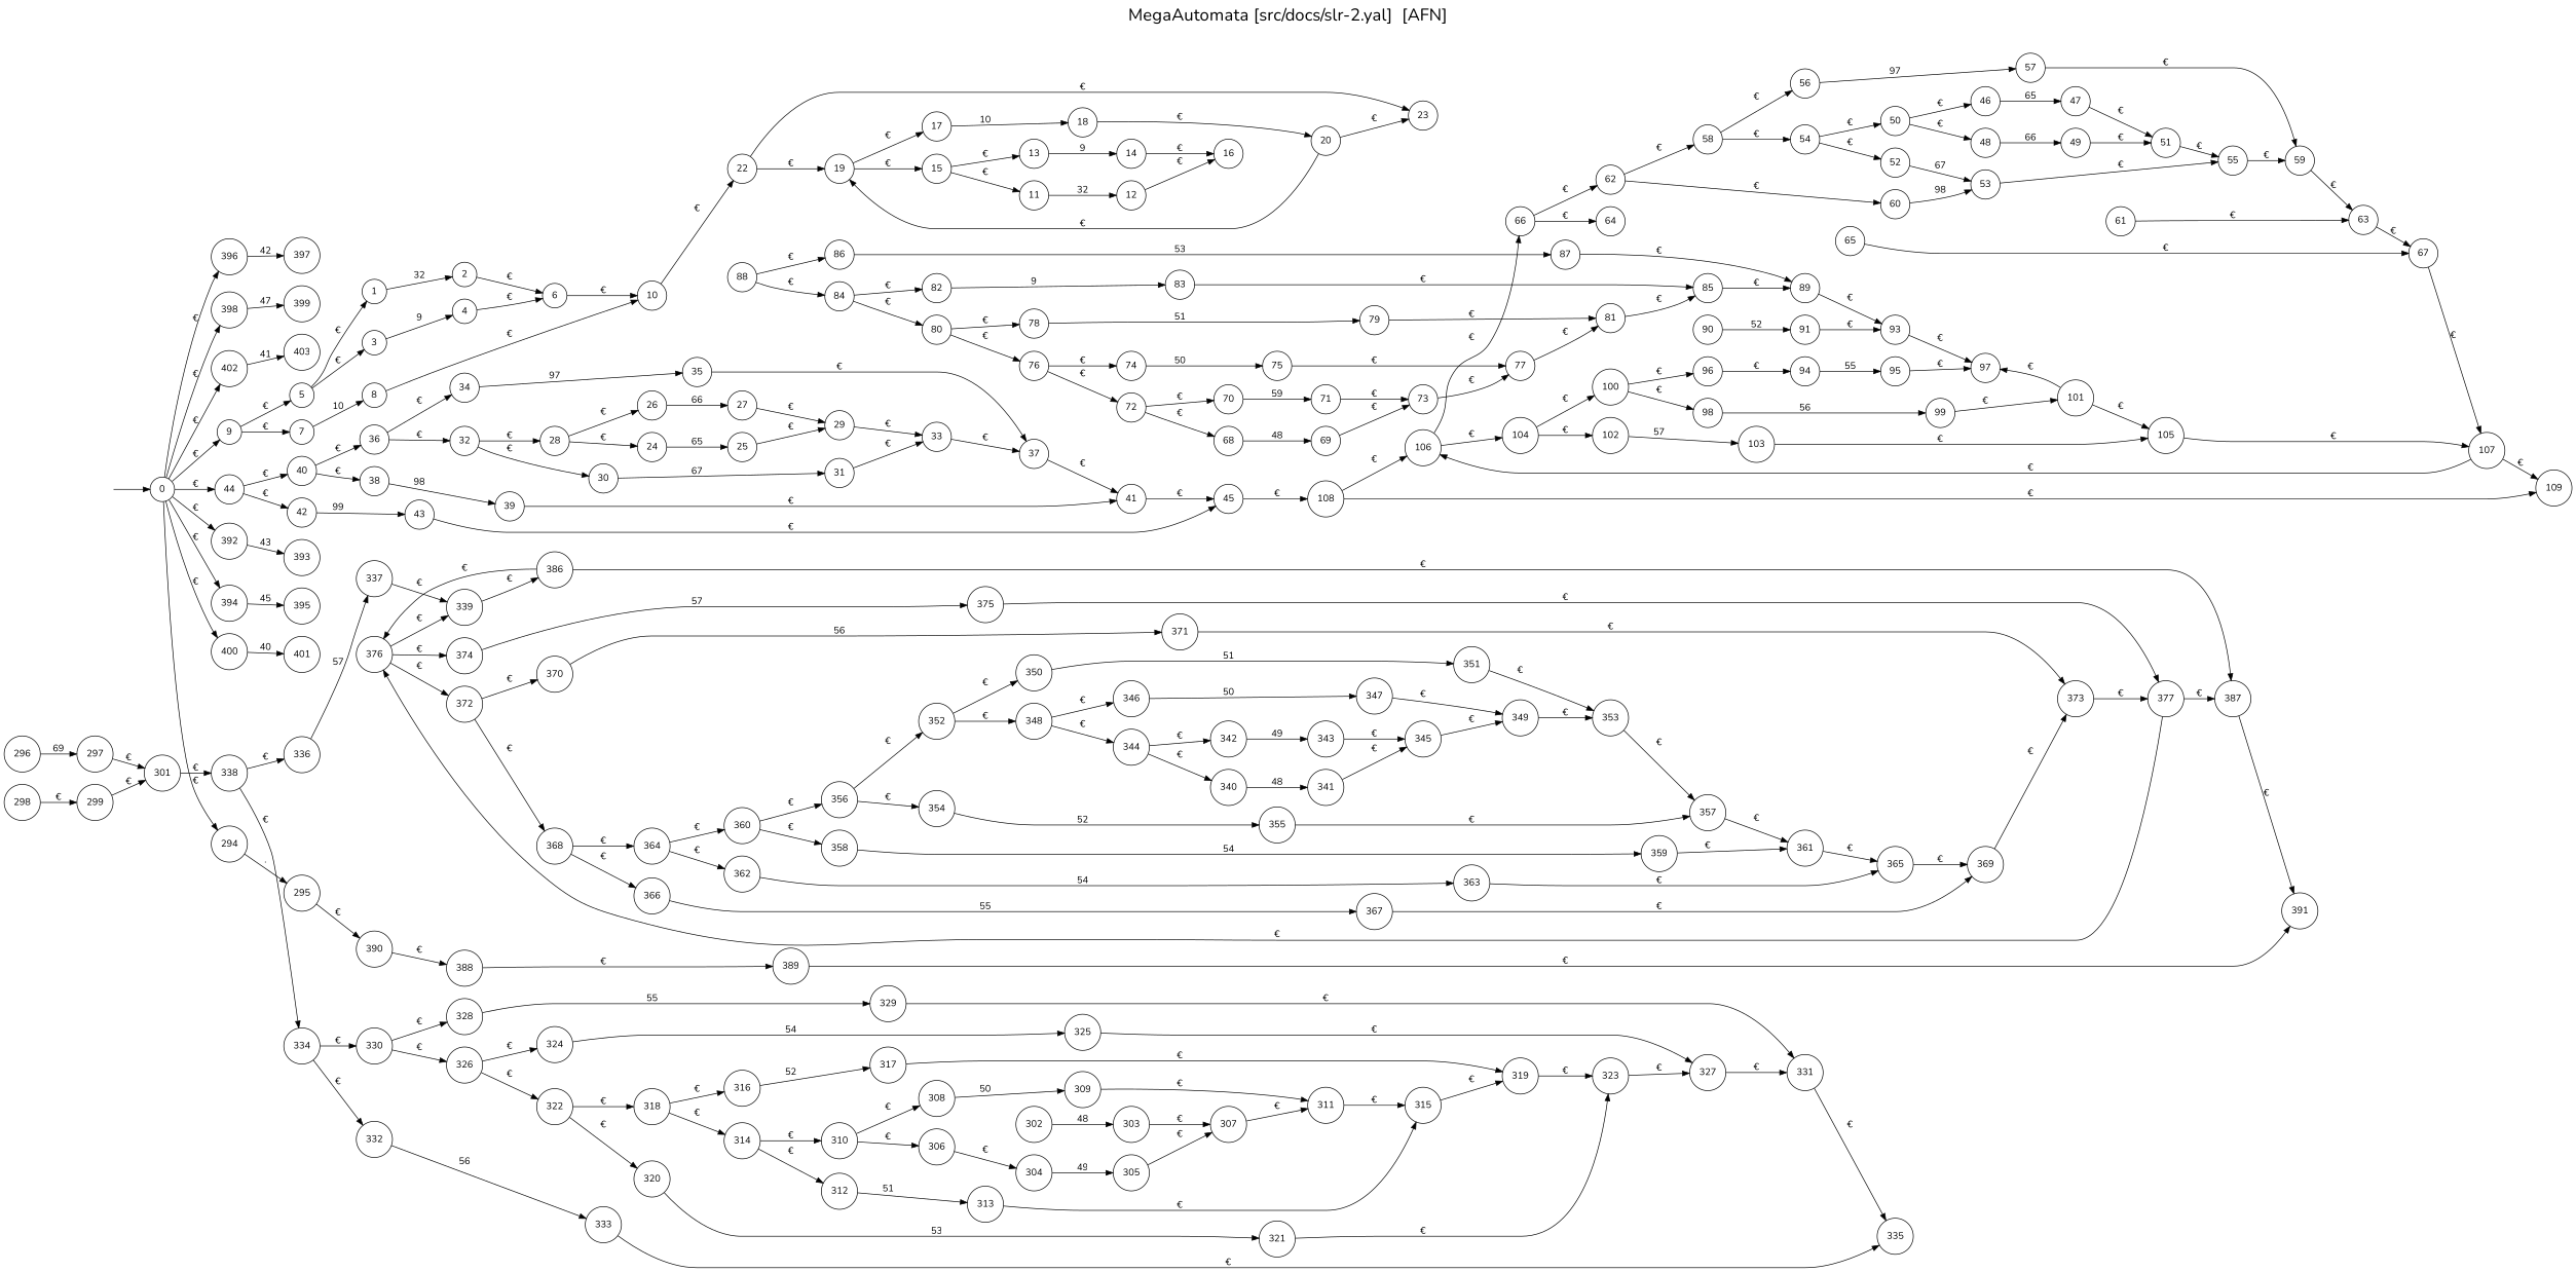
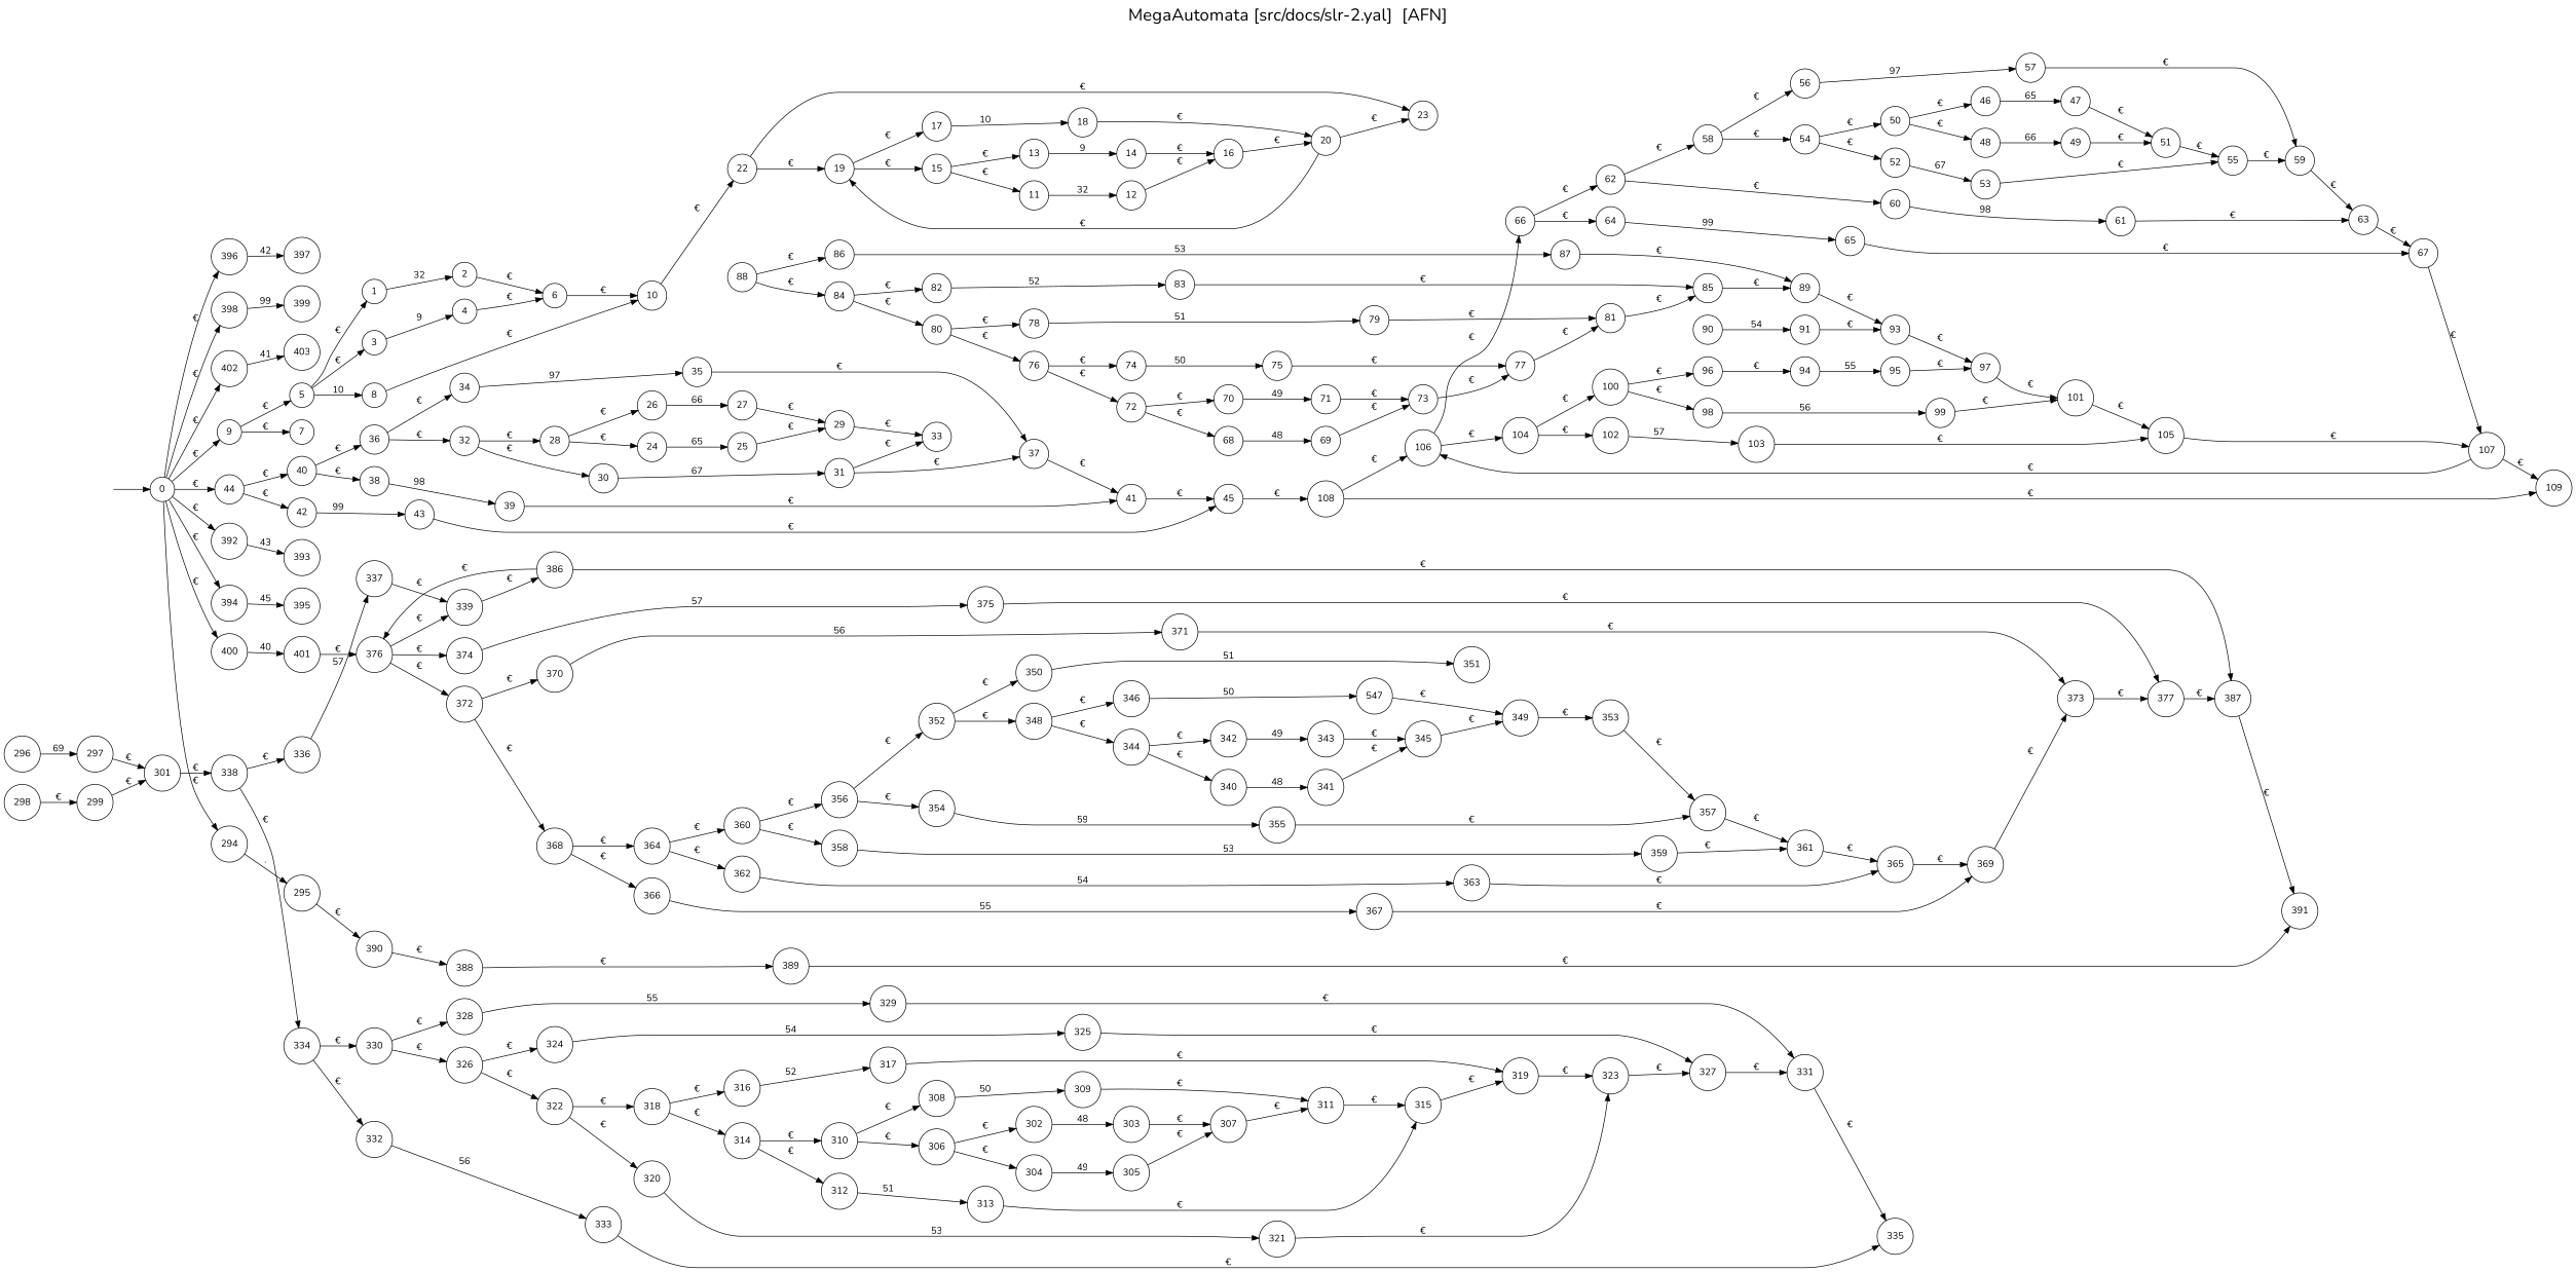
  digraph {
    fontname=Nunito
    fontsize=25
    label="MegaAutomata [src/docs/slr-2.yal]  [AFN]"
    labelloc=t
    rankdir=LR
    node [fontname=Nunito shape=circle]
    edge [fontname=Nunito]
    0
    9
    44
    294
    392
    394
    396
    398
    400
    402
    5
    7
    40
    42
    295
    393
    395
    397
    399
    401
    403
    "" [shape=none]
    1
    2
    6
    10
    3
    4
    22
    8
    19
    23
    11
    12
    16
    20
    13
    14
    15
    17
    18
    24
    25
    29
    33
    26
    27
    28
    37
    30
    31
    32
    41
    34
    35
    36
    45
    38
    39
    108
    43
    106
    109
    46
    47
    51
    55
    48
    49
    50
    59
    52
    53
    54
    63
    56
    57
    58
    67
    60
    61
    62
    107
    64
    65
    66
    68
    69
    73
    77
    70
    71
    72
    81
    74
    75
    76
    85
    78
    79
    80
    89
    82
    83
    84
    93
    86
    87
    88
    97
    90
    91
    101
    94
    95
    96
    105
    98
    99
    100
    102
    103
    104
    390
    388
    296
    297
    301
    338
    298
    299
    334
    336
    302
    303
    307
    311
    304
    305
    306
    315
    308
    309
    310
    319
    312
    313
    314
    323
    316
    317
    318
    327
    320
    321
    322
    331
    324
    325
    326
    335
    328
    329
    330
    332
    333
    339
    386
    337
    376
    387
    340
    341
    345
    349
    342
    343
    344
    353
    346
-   347
+   347 [label=547]
    348
    357
    350
    351
    352
    361
    354
    355
    356
    365
    358
    359
    360
    369
    362
    363
    364
    373
    366
    367
    368
    377
    370
    371
    372
    374
    375
    391
    389
    0 -> 9 [label="€"]
    0 -> 44 [label="€"]
    0 -> 294 [label="€"]
    0 -> 392 [label="€"]
    0 -> 394 [label="€"]
    0 -> 396 [label="€"]
    0 -> 398 [label="€"]
    0 -> 400 [label="€"]
    0 -> 402 [label="€"]
    9 -> 5 [label="€"]
    9 -> 7 [label="€"]
    44 -> 40 [label="€"]
    44 -> 42 [label="€"]
    294 -> 295 [label="."]
    392 -> 393 [label=43]
    394 -> 395 [label=45]
    396 -> 397 [label=42]
-   398 -> 399 [label=47]
+   398 -> 399 [label=99]
    400 -> 401 [label=40]
    402 -> 403 [label=41]
    5 -> 1 [label="€"]
    5 -> 3 [label="€"]
-   7 -> 8 [label=10]
+   5 -> 8 [label=10]
    40 -> 36 [label="€"]
    40 -> 38 [label="€"]
    42 -> 43 [label=99]
    295 -> 390 [label="€"]
    "" -> 0
    1 -> 2 [label=32]
    2 -> 6 [label="€"]
    6 -> 10 [label="€"]
    10 -> 22 [label="€"]
    3 -> 4 [label=9]
    4 -> 6 [label="€"]
    22 -> 19 [label="€"]
    22 -> 23 [label="€"]
    8 -> 10 [label="€"]
    19 -> 15 [label="€"]
    19 -> 17 [label="€"]
    11 -> 12 [label=32]
    12 -> 16 [label="€"]
+   16 -> 20 [label="€"]
    20 -> 19 [label="€"]
    20 -> 23 [label="€"]
    13 -> 14 [label=9]
    14 -> 16 [label="€"]
    15 -> 11 [label="€"]
    15 -> 13 [label="€"]
    17 -> 18 [label=10]
    18 -> 20 [label="€"]
    24 -> 25 [label=65]
    25 -> 29 [label="€"]
    29 -> 33 [label="€"]
-   33 -> 37 [label="€"]
+   31 -> 37 [label="€"]
    26 -> 27 [label=66]
    27 -> 29 [label="€"]
    28 -> 24 [label="€"]
    28 -> 26 [label="€"]
    37 -> 41 [label="€"]
    30 -> 31 [label=67]
    31 -> 33 [label="€"]
    32 -> 28 [label="€"]
    32 -> 30 [label="€"]
    41 -> 45 [label="€"]
    34 -> 35 [label=97]
    35 -> 37 [label="€"]
    36 -> 32 [label="€"]
    36 -> 34 [label="€"]
    45 -> 108 [label="€"]
    38 -> 39 [label=98]
    39 -> 41 [label="€"]
    108 -> 106 [label="€"]
    108 -> 109 [label="€"]
    43 -> 45 [label="€"]
    106 -> 66 [label="€"]
    106 -> 104 [label="€"]
    46 -> 47 [label=65]
    47 -> 51 [label="€"]
    51 -> 55 [label="€"]
    55 -> 59 [label="€"]
    48 -> 49 [label=66]
    49 -> 51 [label="€"]
    50 -> 46 [label="€"]
    50 -> 48 [label="€"]
    59 -> 63 [label="€"]
    52 -> 53 [label=67]
    53 -> 55 [label="€"]
    54 -> 50 [label="€"]
    54 -> 52 [label="€"]
    63 -> 67 [label="€"]
    56 -> 57 [label=97]
    57 -> 59 [label="€"]
    58 -> 54 [label="€"]
    58 -> 56 [label="€"]
    67 -> 107 [label="€"]
-   60 -> 53 [label=98]
+   60 -> 61 [label=98]
    61 -> 63 [label="€"]
    62 -> 58 [label="€"]
    62 -> 60 [label="€"]
    107 -> 106 [label="€"]
    107 -> 109 [label="€"]
+   64 -> 65 [label=99]
    65 -> 67 [label="€"]
    66 -> 62 [label="€"]
    66 -> 64 [label="€"]
    68 -> 69 [label=48]
    69 -> 73 [label="€"]
    73 -> 77 [label="€"]
    77 -> 81 [label="€"]
-   70 -> 71 [label=59]
+   70 -> 71 [label=49]
    71 -> 73 [label="€"]
    72 -> 68 [label="€"]
    72 -> 70 [label="€"]
    81 -> 85 [label="€"]
    74 -> 75 [label=50]
    75 -> 77 [label="€"]
    76 -> 72 [label="€"]
    76 -> 74 [label="€"]
    85 -> 89 [label="€"]
    78 -> 79 [label=51]
    79 -> 81 [label="€"]
    80 -> 76 [label="€"]
    80 -> 78 [label="€"]
    89 -> 93 [label="€"]
-   82 -> 83 [label=9]
+   82 -> 83 [label=52]
    83 -> 85 [label="€"]
    84 -> 80 [label="€"]
    84 -> 82 [label="€"]
    93 -> 97 [label="€"]
    86 -> 87 [label=53]
    87 -> 89 [label="€"]
    88 -> 84 [label="€"]
    88 -> 86 [label="€"]
-   101 -> 97 [label="€"]
-   90 -> 91 [label=52]
+   97 -> 101 [label="€"]
+   90 -> 91 [label=54]
    91 -> 93 [label="€"]
    101 -> 105 [label="€"]
    94 -> 95 [label=55]
    95 -> 97 [label="€"]
    96 -> 94 [label="€"]
    105 -> 107 [label="€"]
    98 -> 99 [label=56]
    99 -> 101 [label="€"]
    100 -> 96 [label="€"]
    100 -> 98 [label="€"]
    102 -> 103 [label=57]
    103 -> 105 [label="€"]
    104 -> 100 [label="€"]
    104 -> 102 [label="€"]
    390 -> 388 [label="€"]
    388 -> 389 [label="€"]
    296 -> 297 [label=69]
    297 -> 301 [label="€"]
    301 -> 338 [label="€"]
    338 -> 334 [label="€"]
    338 -> 336 [label="€"]
    298 -> 299 [label="€"]
    299 -> 301 [label="€"]
    334 -> 330 [label="€"]
    334 -> 332 [label="€"]
    336 -> 337 [label=57]
    302 -> 303 [label=48]
    303 -> 307 [label="€"]
    307 -> 311 [label="€"]
    311 -> 315 [label="€"]
    304 -> 305 [label=49]
    305 -> 307 [label="€"]
+   306 -> 302 [label="€"]
    306 -> 304 [label="€"]
    315 -> 319 [label="€"]
    308 -> 309 [label=50]
    309 -> 311 [label="€"]
    310 -> 306 [label="€"]
    310 -> 308 [label="€"]
    319 -> 323 [label="€"]
    312 -> 313 [label=51]
    313 -> 315 [label="€"]
    314 -> 310 [label="€"]
    314 -> 312 [label="€"]
    323 -> 327 [label="€"]
    316 -> 317 [label=52]
    317 -> 319 [label="€"]
    318 -> 314 [label="€"]
    318 -> 316 [label="€"]
    327 -> 331 [label="€"]
    320 -> 321 [label=53]
    321 -> 323 [label="€"]
    322 -> 318 [label="€"]
    322 -> 320 [label="€"]
    331 -> 335 [label="€"]
    324 -> 325 [label=54]
    325 -> 327 [label="€"]
    326 -> 322 [label="€"]
    326 -> 324 [label="€"]
    328 -> 329 [label=55]
    329 -> 331 [label="€"]
    330 -> 326 [label="€"]
    330 -> 328 [label="€"]
    332 -> 333 [label=56]
    333 -> 335 [label="€"]
    339 -> 386 [label="€"]
    386 -> 376 [label="€"]
    386 -> 387 [label="€"]
    337 -> 339 [label="€"]
    376 -> 339 [label="€"]
    376 -> 372 [label="€"]
    376 -> 374 [label="€"]
    387 -> 391 [label="€"]
    340 -> 341 [label=48]
    341 -> 345 [label="€"]
    345 -> 349 [label="€"]
    349 -> 353 [label="€"]
    342 -> 343 [label=49]
    343 -> 345 [label="€"]
    344 -> 340 [label="€"]
    344 -> 342 [label="€"]
    353 -> 357 [label="€"]
    346 -> 347 [label=50]
    347 -> 349 [label="€"]
    348 -> 344 [label="€"]
    348 -> 346 [label="€"]
    357 -> 361 [label="€"]
    350 -> 351 [label=51]
-   351 -> 353 [label="€"]
    352 -> 348 [label="€"]
    352 -> 350 [label="€"]
    361 -> 365 [label="€"]
-   354 -> 355 [label=52]
+   354 -> 355 [label=59]
    355 -> 357 [label="€"]
    356 -> 352 [label="€"]
    356 -> 354 [label="€"]
    365 -> 369 [label="€"]
-   358 -> 359 [label=54]
+   358 -> 359 [label=53]
    359 -> 361 [label="€"]
    360 -> 356 [label="€"]
    360 -> 358 [label="€"]
    369 -> 373 [label="€"]
    362 -> 363 [label=54]
    363 -> 365 [label="€"]
    364 -> 360 [label="€"]
    364 -> 362 [label="€"]
    373 -> 377 [label="€"]
    366 -> 367 [label=55]
    367 -> 369 [label="€"]
    368 -> 364 [label="€"]
    368 -> 366 [label="€"]
-   377 -> 376 [label="€"]
+   401 -> 376 [label="€"]
    377 -> 387 [label="€"]
    370 -> 371 [label=56]
    371 -> 373 [label="€"]
    372 -> 368 [label="€"]
    372 -> 370 [label="€"]
    374 -> 375 [label=57]
    375 -> 377 [label="€"]
    389 -> 391 [label="€"]
  }
